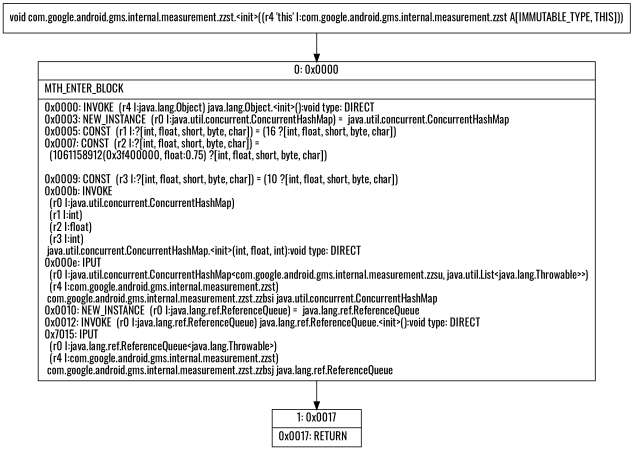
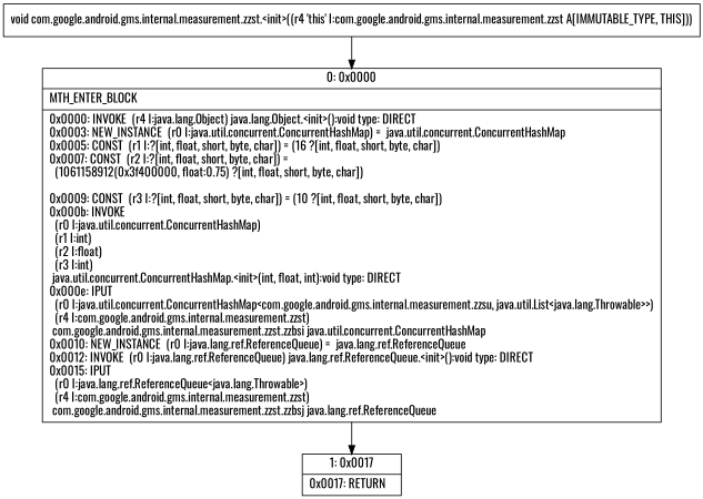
  digraph {
    fontname=Oswald
    node [shape=record fontname=Oswald]
    edge [fontname=Oswald]
-   n1 [label="{0\:\ 0x0000|MTH_ENTER_BLOCK\l|0x0000: INVOKE  (r4 I:java.lang.Object) java.lang.Object.\<init\>():void type: DIRECT \l0x0003: NEW_INSTANCE  (r0 I:java.util.concurrent.ConcurrentHashMap) =  java.util.concurrent.ConcurrentHashMap \l0x0005: CONST  (r1 I:?[int, float, short, byte, char]) = (16 ?[int, float, short, byte, char]) \l0x0007: CONST  (r2 I:?[int, float, short, byte, char]) = \l  (1061158912(0x3f400000, float:0.75) ?[int, float, short, byte, char])\l \l0x0009: CONST  (r3 I:?[int, float, short, byte, char]) = (10 ?[int, float, short, byte, char]) \l0x000b: INVOKE  \l  (r0 I:java.util.concurrent.ConcurrentHashMap)\l  (r1 I:int)\l  (r2 I:float)\l  (r3 I:int)\l java.util.concurrent.ConcurrentHashMap.\<init\>(int, float, int):void type: DIRECT \l0x000e: IPUT  \l  (r0 I:java.util.concurrent.ConcurrentHashMap\<com.google.android.gms.internal.measurement.zzsu, java.util.List\<java.lang.Throwable\>\>)\l  (r4 I:com.google.android.gms.internal.measurement.zzst)\l com.google.android.gms.internal.measurement.zzst.zzbsi java.util.concurrent.ConcurrentHashMap \l0x0010: NEW_INSTANCE  (r0 I:java.lang.ref.ReferenceQueue) =  java.lang.ref.ReferenceQueue \l0x0012: INVOKE  (r0 I:java.lang.ref.ReferenceQueue) java.lang.ref.ReferenceQueue.\<init\>():void type: DIRECT \l0x7015: IPUT  \l  (r0 I:java.lang.ref.ReferenceQueue\<java.lang.Throwable\>)\l  (r4 I:com.google.android.gms.internal.measurement.zzst)\l com.google.android.gms.internal.measurement.zzst.zzbsj java.lang.ref.ReferenceQueue \l}"]
+   n1 [label="{0\:\ 0x0000|MTH_ENTER_BLOCK\l|0x0000: INVOKE  (r4 I:java.lang.Object) java.lang.Object.\<init\>():void type: DIRECT \l0x0003: NEW_INSTANCE  (r0 I:java.util.concurrent.ConcurrentHashMap) =  java.util.concurrent.ConcurrentHashMap \l0x0005: CONST  (r1 I:?[int, float, short, byte, char]) = (16 ?[int, float, short, byte, char]) \l0x0007: CONST  (r2 I:?[int, float, short, byte, char]) = \l  (1061158912(0x3f400000, float:0.75) ?[int, float, short, byte, char])\l \l0x0009: CONST  (r3 I:?[int, float, short, byte, char]) = (10 ?[int, float, short, byte, char]) \l0x000b: INVOKE  \l  (r0 I:java.util.concurrent.ConcurrentHashMap)\l  (r1 I:int)\l  (r2 I:float)\l  (r3 I:int)\l java.util.concurrent.ConcurrentHashMap.\<init\>(int, float, int):void type: DIRECT \l0x000e: IPUT  \l  (r0 I:java.util.concurrent.ConcurrentHashMap\<com.google.android.gms.internal.measurement.zzsu, java.util.List\<java.lang.Throwable\>\>)\l  (r4 I:com.google.android.gms.internal.measurement.zzst)\l com.google.android.gms.internal.measurement.zzst.zzbsi java.util.concurrent.ConcurrentHashMap \l0x0010: NEW_INSTANCE  (r0 I:java.lang.ref.ReferenceQueue) =  java.lang.ref.ReferenceQueue \l0x0012: INVOKE  (r0 I:java.lang.ref.ReferenceQueue) java.lang.ref.ReferenceQueue.\<init\>():void type: DIRECT \l0x0015: IPUT  \l  (r0 I:java.lang.ref.ReferenceQueue\<java.lang.Throwable\>)\l  (r4 I:com.google.android.gms.internal.measurement.zzst)\l com.google.android.gms.internal.measurement.zzst.zzbsj java.lang.ref.ReferenceQueue \l}"]
    n2 [label="{1\:\ 0x0017|0x0017: RETURN   \l}"]
    n3 [label="{void com.google.android.gms.internal.measurement.zzst.\<init\>((r4 'this' I:com.google.android.gms.internal.measurement.zzst A[IMMUTABLE_TYPE, THIS])) }"]
    n1 -> n2
    n3 -> n1
  }
